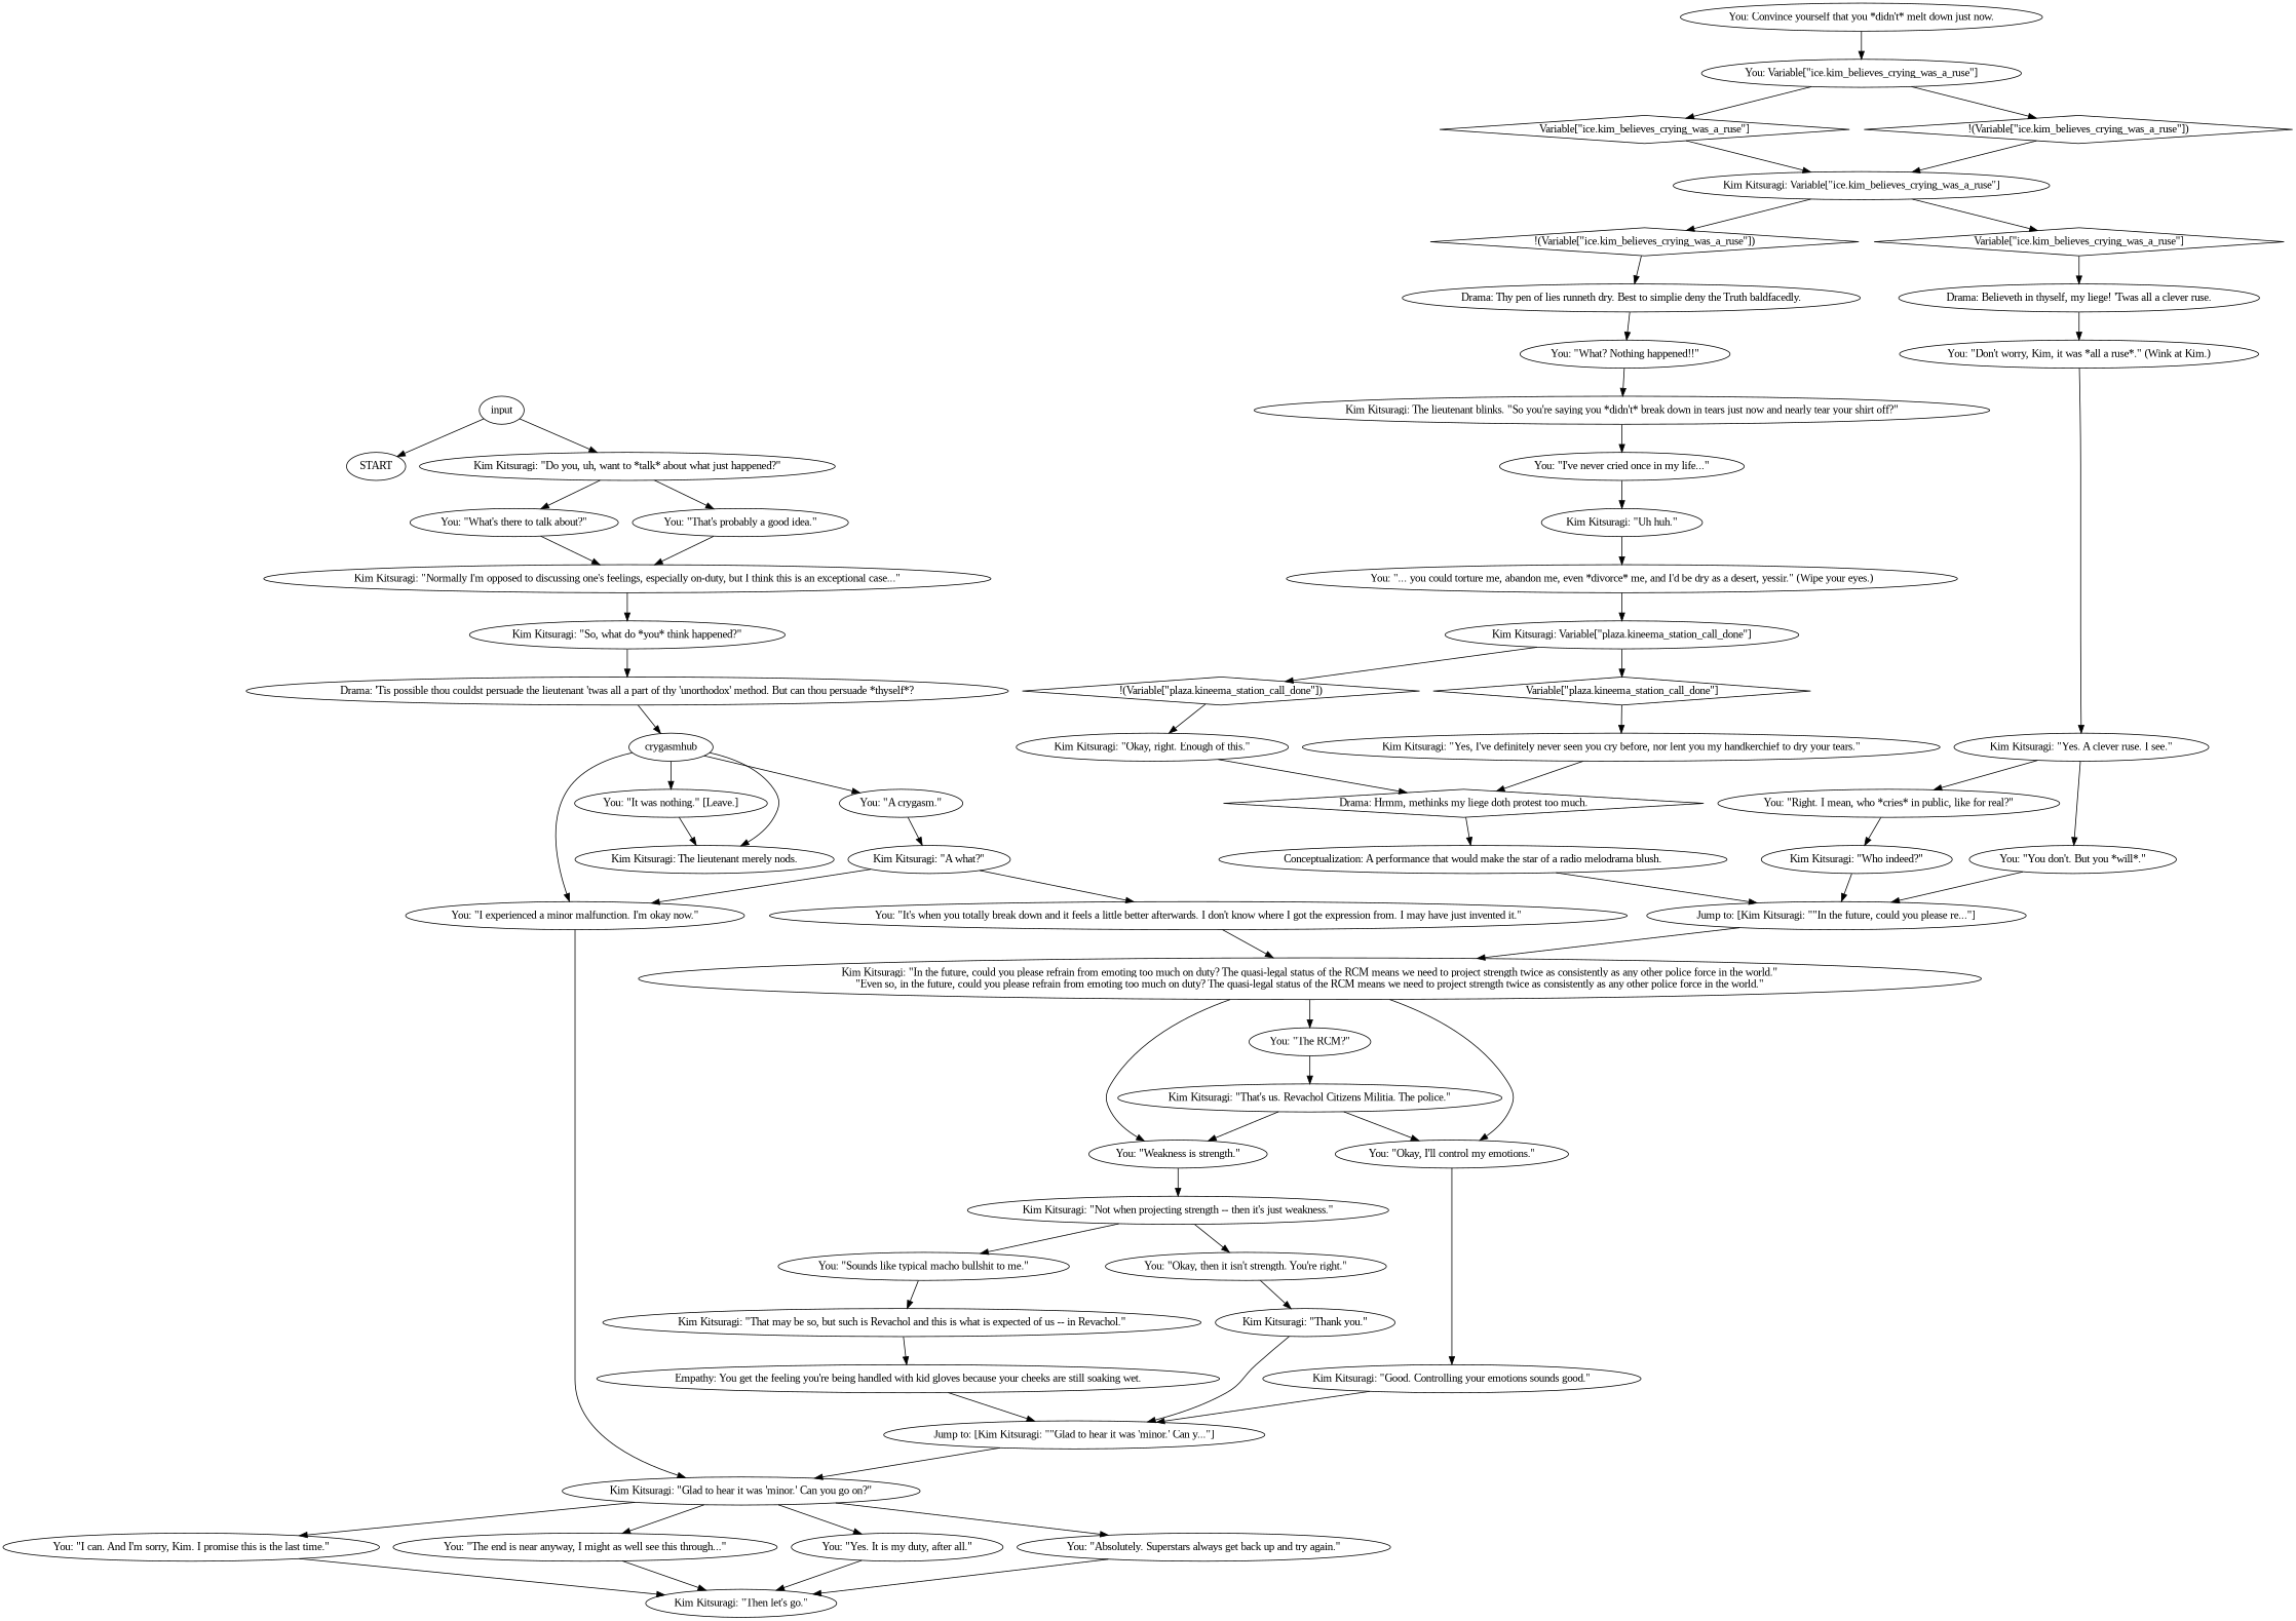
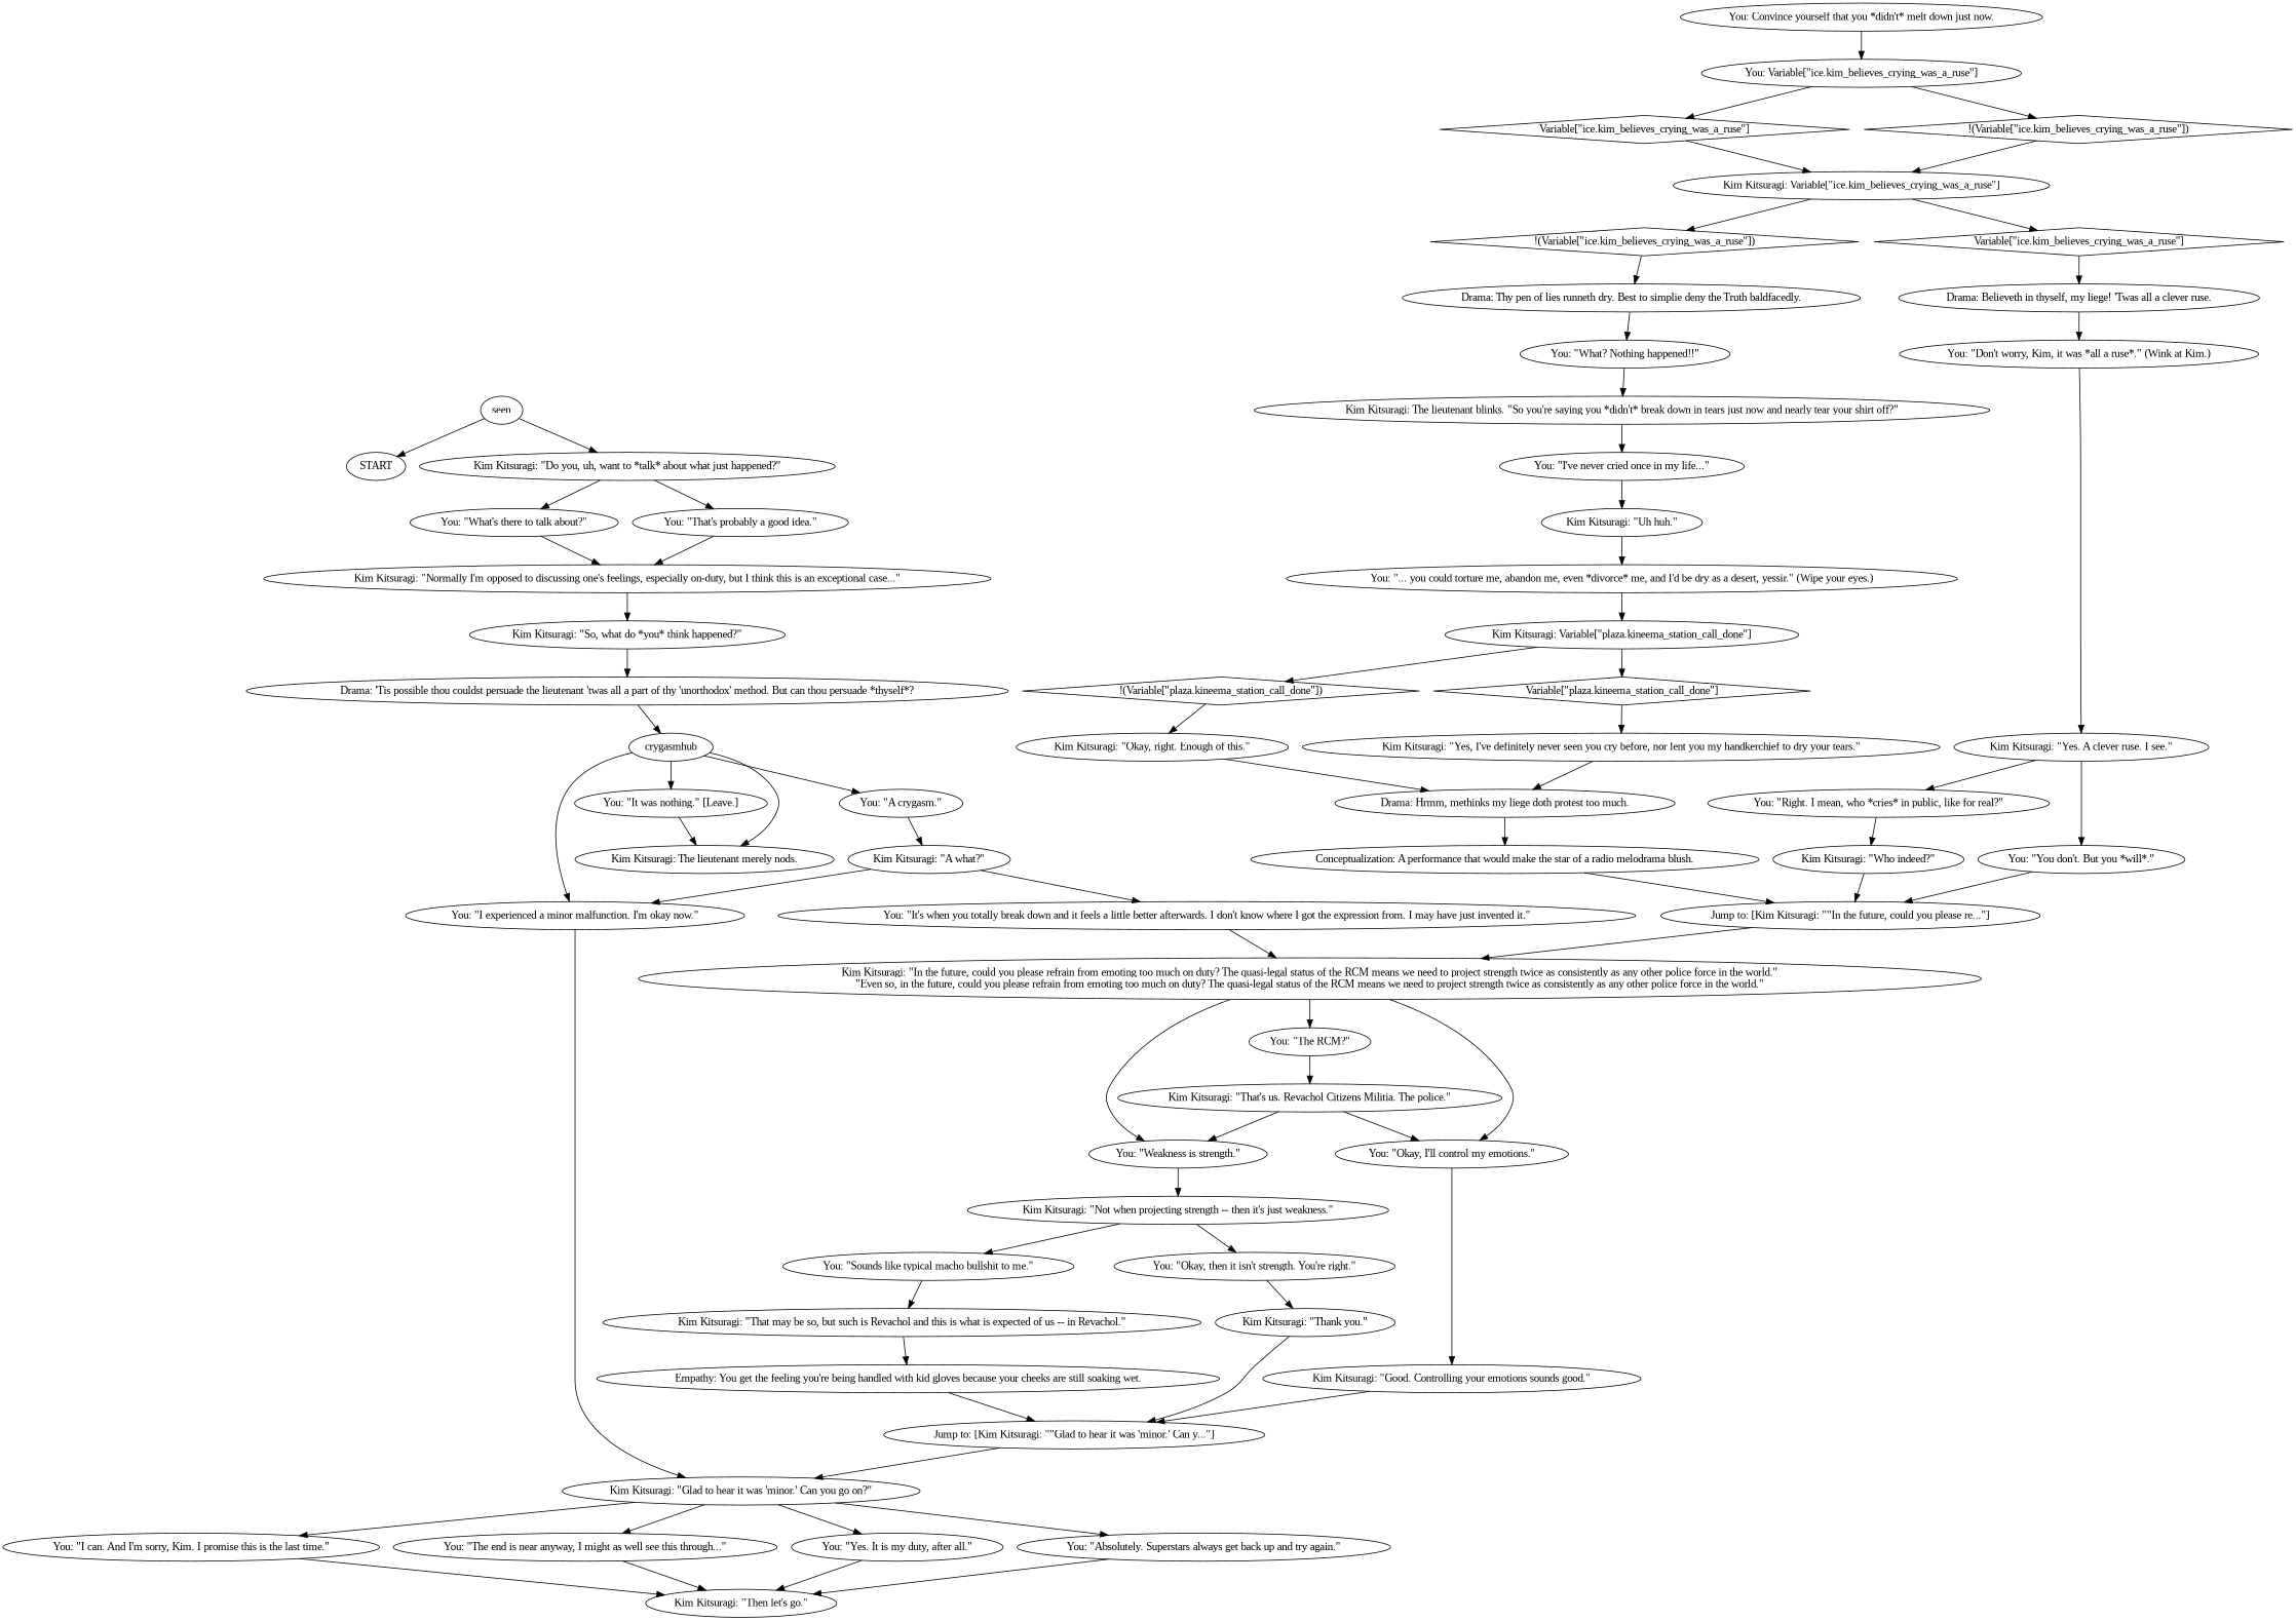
  digraph {
    fontname="Liberation Serif"
    node [fontname="Liberation Serif"]
    edge [fontname="Liberation Serif"]
    n1 [label=START]
-   n2 [label=input]
+   n2 [label=seen]
    n3 [label="Kim Kitsuragi: \"Do you, uh, want to *talk* about what just happened?\""]
    n4 [label="You: \"What's there to talk about?\""]
    n5 [label="You: \"That's probably a good idea.\""]
    n6 [label="Kim Kitsuragi: \"A what?\""]
    n7 [label="You: \"I experienced a minor malfunction. I'm okay now.\""]
    n8 [label="You: \"It's when you totally break down and it feels a little better afterwards. I don't know where I got the expression from. I may have just invented it.\""]
    n9 [label="Kim Kitsuragi: \"Glad to hear it was 'minor.' Can you go on?\""]
    n10 [label="Kim Kitsuragi: \"In the future, could you please refrain from emoting too much on duty? The quasi-legal status of the RCM means we need to project strength twice as consistently as any other police force in the world.\"\n\"Even so, in the future, could you please refrain from emoting too much on duty? The quasi-legal status of the RCM means we need to project strength twice as consistently as any other police force in the world.\""]
    n11 [label="You: \"The RCM?\""]
    n12 [label="You: \"Okay, I'll control my emotions.\""]
    n13 [label="You: \"Weakness is strength.\""]
    n14 [label="Kim Kitsuragi: \"That's us. Revachol Citizens Militia. The police.\""]
    n15 [label="Kim Kitsuragi: \"Good. Controlling your emotions sounds good.\""]
    n16 [label="Kim Kitsuragi: \"Not when projecting strength -- then it's just weakness.\""]
    n17 [label="You: \"Sounds like typical macho bullshit to me.\""]
    n18 [label="Kim Kitsuragi: \"That may be so, but such is Revachol and this is what is expected of us -- in Revachol.\""]
    n19 [label="Empathy: You get the feeling you're being handled with kid gloves because your cheeks are still soaking wet."]
    n20 [label="Drama: 'Tis possible thou couldst persuade the lieutenant 'twas all a part of thy 'unorthodox' method. But can thou persuade *thyself*?"]
    n21 [label=crygasmhub]
    n22 [label="You: \"A crygasm.\""]
    n23 [label="You: \"It was nothing.\" [Leave.]"]
    n24 [label="Kim Kitsuragi: The lieutenant merely nods."]
    n25 [label="You: Convince yourself that you *didn't* melt down just now."]
    n26 [label="You: Variable[\"ice.kim_believes_crying_was_a_ruse\"]"]
    n27 [label="Kim Kitsuragi: \"Normally I'm opposed to discussing one's feelings, especially on-duty, but I think this is an exceptional case...\""]
    n28 [label="Kim Kitsuragi: \"So, what do *you* think happened?\""]
    n29 [label="Kim Kitsuragi: \"Thank you.\""]
    n30 [label="Jump to: [Kim Kitsuragi: \"\"Glad to hear it was 'minor.' Can y...\"]"]
    n31 [label="You: \"I can. And I'm sorry, Kim. I promise this is the last time.\""]
    n32 [label="Kim Kitsuragi: \"Then let's go.\""]
    n33 [label="Variable[\"ice.kim_believes_crying_was_a_ruse\"]" shape=diamond]
    n34 [label="!(Variable[\"ice.kim_believes_crying_was_a_ruse\"])" shape=diamond]
    n35 [label="Kim Kitsuragi: Variable[\"ice.kim_believes_crying_was_a_ruse\"]"]
    n36 [label="Variable[\"ice.kim_believes_crying_was_a_ruse\"]" shape=diamond]
    n37 [label="!(Variable[\"ice.kim_believes_crying_was_a_ruse\"])" shape=diamond]
    n38 [label="Kim Kitsuragi: \"Uh huh.\""]
    n39 [label="You: \"... you could torture me, abandon me, even *divorce* me, and I'd be dry as a desert, yessir.\" (Wipe your eyes.)"]
    n40 [label="Kim Kitsuragi: Variable[\"plaza.kineema_station_call_done\"]"]
    n41 [label="You: \"Right. I mean, who *cries* in public, like for real?\""]
    n42 [label="Kim Kitsuragi: \"Who indeed?\""]
    n43 [label="Jump to: [Kim Kitsuragi: \"\"In the future, could you please re...\"]"]
    n44 [label="You: \"The end is near anyway, I might as well see this through...\""]
    n45 [label="You: \"Yes. It is my duty, after all.\""]
    n46 [label="You: \"Absolutely. Superstars always get back up and try again.\""]
    n47 [label="Variable[\"plaza.kineema_station_call_done\"]" shape=diamond]
    n48 [label="!(Variable[\"plaza.kineema_station_call_done\"])" shape=diamond]
    n49 [label="Kim Kitsuragi: \"Yes. A clever ruse. I see.\""]
    n50 [label="You: \"You don't. But you *will*.\""]
    n51 [label="Kim Kitsuragi: The lieutenant blinks. \"So you're saying you *didn't* break down in tears just now and nearly tear your shirt off?\""]
    n52 [label="You: \"I've never cried once in my life...\""]
    n53 [label="Drama: Believeth in thyself, my liege! 'Twas all a clever ruse."]
    n54 [label="Drama: Thy pen of lies runneth dry. Best to simplie deny the Truth baldfacedly."]
    n55 [label="You: \"Don't worry, Kim, it was *all a ruse*.\" (Wink at Kim.)"]
    n56 [label="You: \"What? Nothing happened!!\""]
-   n57 [label="Drama: Hrmm, methinks my liege doth protest too much." shape=diamond]
+   n57 [label="Drama: Hrmm, methinks my liege doth protest too much."]
    n58 [label="Conceptualization: A performance that would make the star of a radio melodrama blush."]
    n59 [label="You: \"Okay, then it isn't strength. You're right.\""]
    n60 [label="Kim Kitsuragi: \"Yes, I've definitely never seen you cry before, nor lent you my handkerchief to dry your tears.\""]
    n61 [label="Kim Kitsuragi: \"Okay, right. Enough of this.\""]
    n2 -> n1
    n2 -> n3
    n3 -> n4
    n3 -> n5
    n4 -> n27
    n5 -> n27
    n6 -> n7
    n6 -> n8
    n7 -> n9
    n8 -> n10
    n9 -> n31
    n9 -> n44
    n9 -> n45
    n9 -> n46
    n10 -> n11
    n10 -> n12
    n10 -> n13
    n11 -> n14
    n12 -> n15
    n13 -> n16
    n14 -> n12
    n14 -> n13
    n15 -> n30
    n16 -> n17
    n16 -> n59
    n17 -> n18
    n18 -> n19
    n19 -> n30
    n20 -> n21
    n21 -> n7
    n21 -> n22
    n21 -> n23
    n21 -> n24
    n22 -> n6
    n23 -> n24
    n25 -> n26
    n26 -> n33
    n26 -> n34
    n27 -> n28
    n28 -> n20
    n29 -> n30
    n30 -> n9
    n31 -> n32
    n33 -> n35
    n34 -> n35
    n35 -> n36
    n35 -> n37
    n36 -> n53
    n37 -> n54
    n38 -> n39
    n39 -> n40
    n40 -> n47
    n40 -> n48
    n41 -> n42
    n42 -> n43
    n43 -> n10
    n44 -> n32
    n45 -> n32
    n46 -> n32
    n47 -> n60
    n48 -> n61
    n49 -> n41
    n49 -> n50
    n50 -> n43
    n51 -> n52
    n52 -> n38
    n53 -> n55
    n54 -> n56
    n55 -> n49
    n56 -> n51
    n57 -> n58
    n58 -> n43
    n59 -> n29
    n60 -> n57
    n61 -> n57
  }
